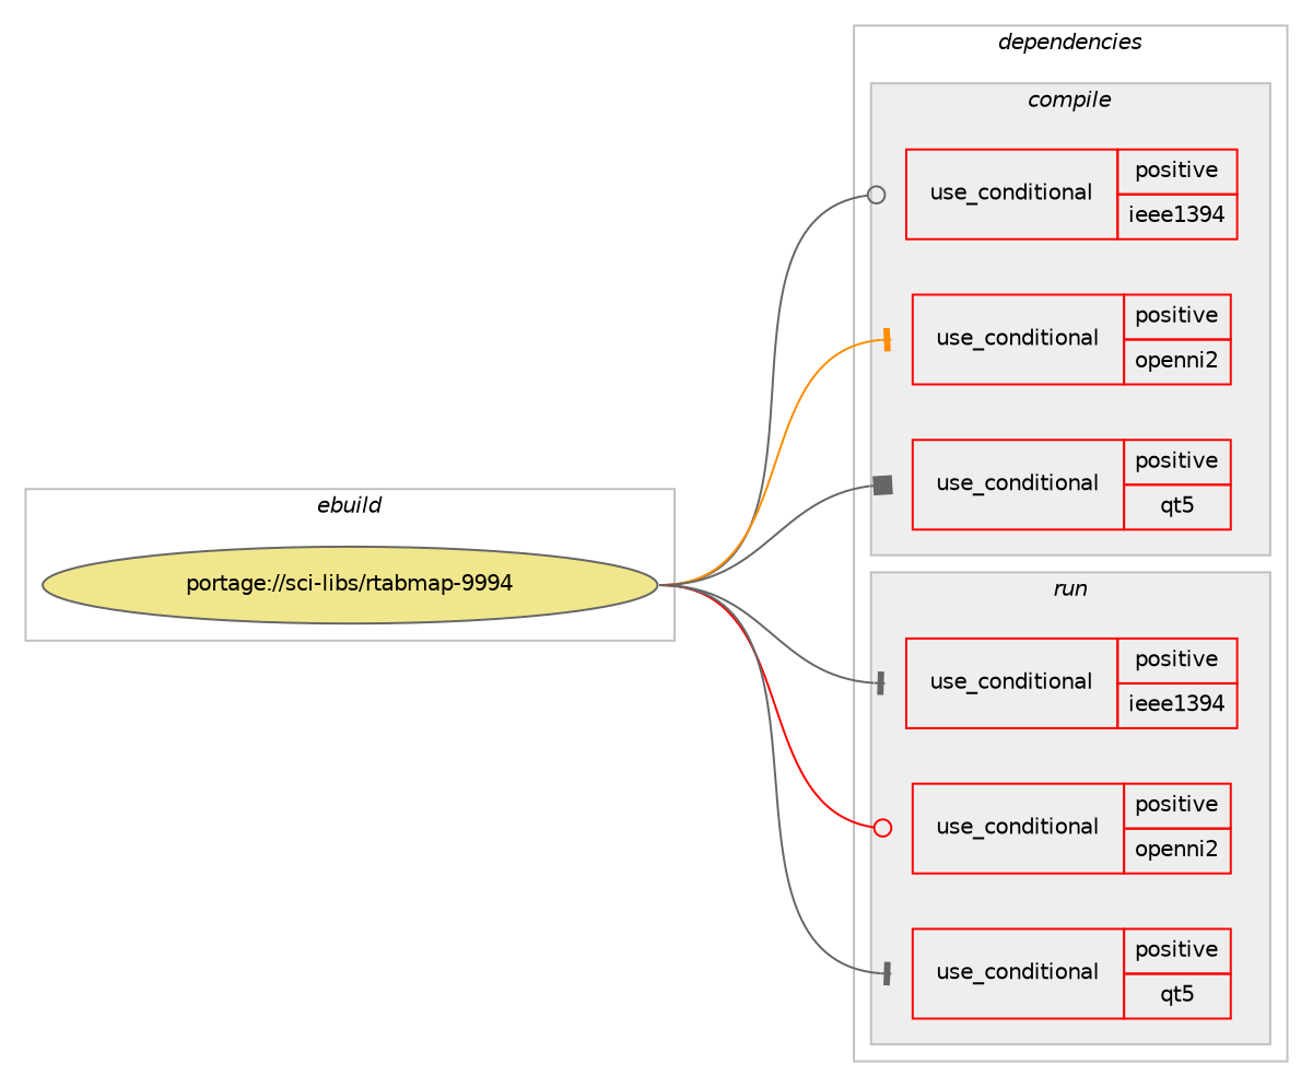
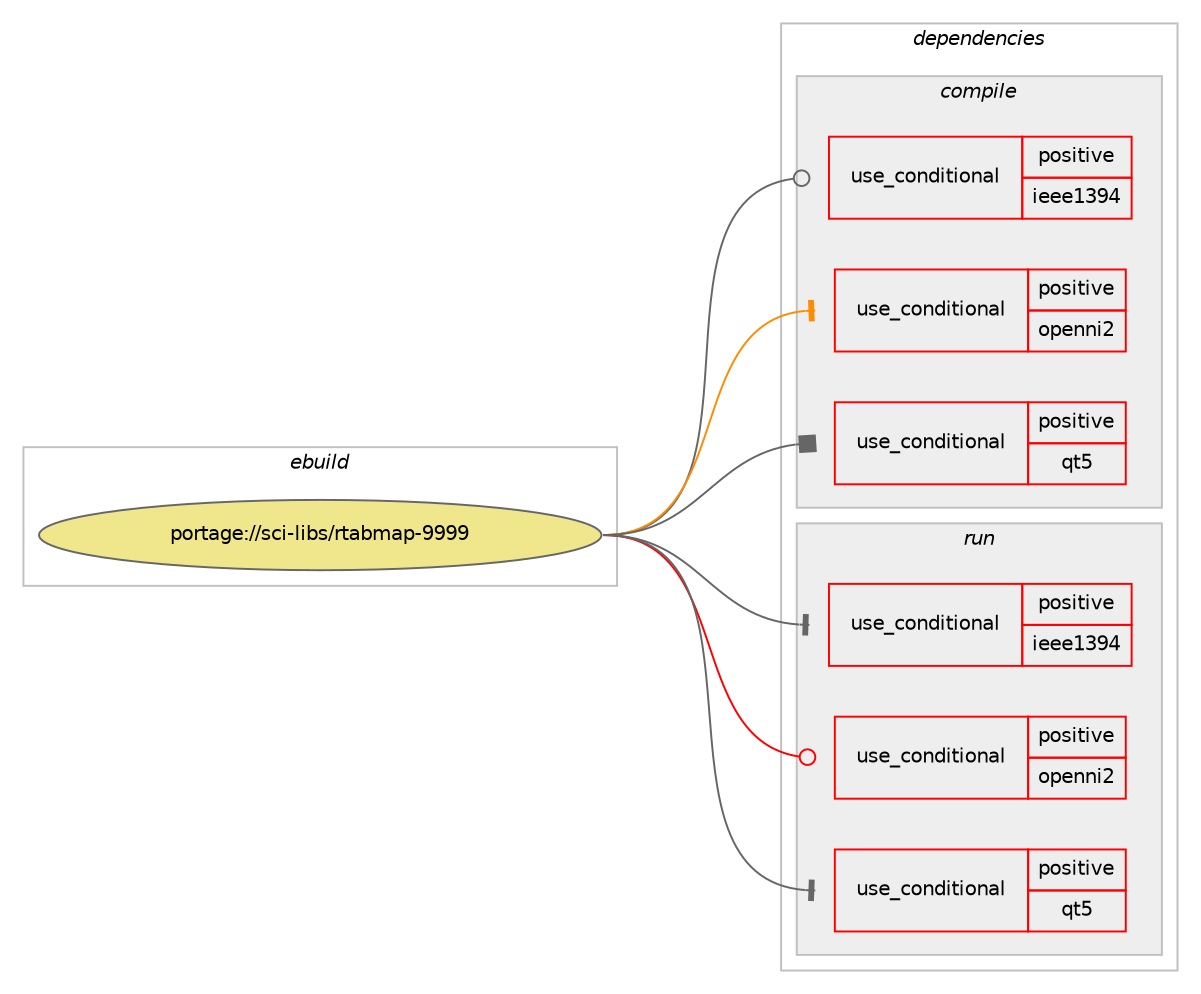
  digraph {
    compound=true
    concentrate=true
    fontname=Helvetica
    fontsize=10
    newrank=true
    rankdir=LR
    ranksep=1.5
    node [color=red fontname=Helvetica fontsize=10 shape=none]
    edge [arrowhead=tee headport=w style=solid tailport=e weight=20 color=gray40]
-   n1 [color=gray40 label="portage://sci-libs/rtabmap-9994" width=4 style=filled fillcolor=khaki shape=""]
+   n1 [color=gray40 label="portage://sci-libs/rtabmap-9999" width=4 style=filled fillcolor=khaki shape=""]
    n2 [label=<<TABLE BORDER="0" CELLBORDER="1" CELLSPACING="0" CELLPADDING="4"><TR><TD ROWSPAN="3" CELLPADDING="10">use_conditional</TD></TR><TR><TD>positive</TD></TR><TR><TD>ieee1394</TD></TR></TABLE>>]
    n3 [label=<<TABLE BORDER="0" CELLBORDER="1" CELLSPACING="0" CELLPADDING="4"><TR><TD ROWSPAN="3" CELLPADDING="10">use_conditional</TD></TR><TR><TD>positive</TD></TR><TR><TD>openni2</TD></TR></TABLE>>]
    n4 [label=<<TABLE BORDER="0" CELLBORDER="1" CELLSPACING="0" CELLPADDING="4"><TR><TD ROWSPAN="3" CELLPADDING="10">use_conditional</TD></TR><TR><TD>positive</TD></TR><TR><TD>qt5</TD></TR></TABLE>>]
    n5 [label=<<TABLE BORDER="0" CELLBORDER="1" CELLSPACING="0" CELLPADDING="4"><TR><TD ROWSPAN="3" CELLPADDING="10">use_conditional</TD></TR><TR><TD>positive</TD></TR><TR><TD>ieee1394</TD></TR></TABLE>>]
    n6 [label=<<TABLE BORDER="0" CELLBORDER="1" CELLSPACING="0" CELLPADDING="4"><TR><TD ROWSPAN="3" CELLPADDING="10">use_conditional</TD></TR><TR><TD>positive</TD></TR><TR><TD>openni2</TD></TR></TABLE>>]
    n7 [label=<<TABLE BORDER="0" CELLBORDER="1" CELLSPACING="0" CELLPADDING="4"><TR><TD ROWSPAN="3" CELLPADDING="10">use_conditional</TD></TR><TR><TD>positive</TD></TR><TR><TD>qt5</TD></TR></TABLE>>]
    subgraph cluster_1 {
      color=gray
      label=<<i>ebuild</i>>
      rank=same
      n1
    }
    subgraph cluster_2 {
      color=gray
      label=<<i>dependencies</i>>
      subgraph cluster_3 {
        color=gray
        fillcolor="#eeeeee"
        label=<<i>compile</i>>
        style=filled
        subgraph sub_4 {
          color=gray
          fillcolor="#eeeeee"
          label=<<i>compile</i>>
          style=filled
          n2
        }
        subgraph sub_5 {
          color=gray
          fillcolor="#eeeeee"
          label=<<i>compile</i>>
          style=filled
          n3
        }
        subgraph sub_6 {
          color=gray
          fillcolor="#eeeeee"
          label=<<i>compile</i>>
          style=filled
          n4
        }
      }
      subgraph cluster_7 {
        color=gray
        fillcolor="#eeeeee"
        label=<<i>compile and run</i>>
        style=filled
      }
      subgraph cluster_8 {
        color=gray
        fillcolor="#eeeeee"
        label=<<i>run</i>>
        style=filled
        subgraph sub_9 {
          color=gray
          fillcolor="#eeeeee"
          label=<<i>run</i>>
          style=filled
          n5
        }
        subgraph sub_10 {
          color=gray
          fillcolor="#eeeeee"
          label=<<i>run</i>>
          style=filled
          n6
        }
        subgraph sub_11 {
          color=gray
          fillcolor="#eeeeee"
          label=<<i>run</i>>
          style=filled
          n7
        }
      }
    }
    subgraph cluster_12 {
      color=gray
      label=<<i>candidates</i>>
      rank=same
    }
    n1 -> n2 [arrowhead=odot]
    n1 -> n3 [color=darkorange]
    n1 -> n4 [arrowhead=box]
    n1 -> n5
    n1 -> n6 [arrowhead=odot color=red]
    n1 -> n7
  }
